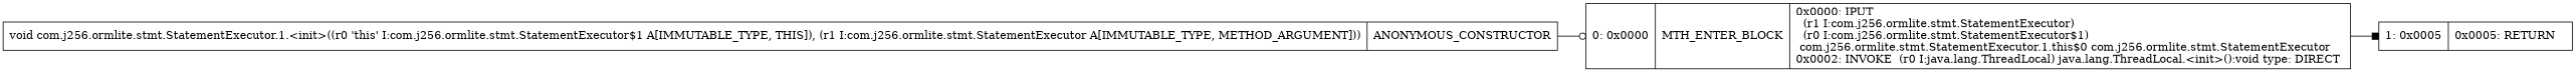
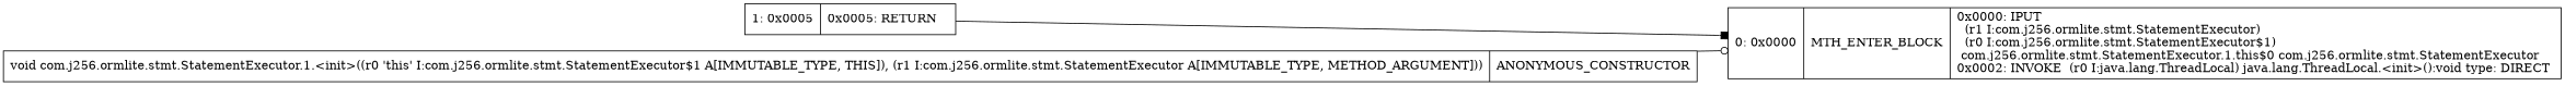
  digraph {
    rankdir=LR
    node [shape=record]
    n1 [label="{0\:\ 0x0000|MTH_ENTER_BLOCK\l|0x0000: IPUT  \l  (r1 I:com.j256.ormlite.stmt.StatementExecutor)\l  (r0 I:com.j256.ormlite.stmt.StatementExecutor$1)\l com.j256.ormlite.stmt.StatementExecutor.1.this$0 com.j256.ormlite.stmt.StatementExecutor \l0x0002: INVOKE  (r0 I:java.lang.ThreadLocal) java.lang.ThreadLocal.\<init\>():void type: DIRECT \l}"]
    n2 [label="{1\:\ 0x0005|0x0005: RETURN   \l}"]
    n3 [label="{void com.j256.ormlite.stmt.StatementExecutor.1.\<init\>((r0 'this' I:com.j256.ormlite.stmt.StatementExecutor$1 A[IMMUTABLE_TYPE, THIS]), (r1 I:com.j256.ormlite.stmt.StatementExecutor A[IMMUTABLE_TYPE, METHOD_ARGUMENT]))  | ANONYMOUS_CONSTRUCTOR\l}"]
-   n1 -> n2 [arrowhead=box]
+   n2 -> n1 [arrowhead=box]
    n3 -> n1 [arrowhead=odot]
  }
